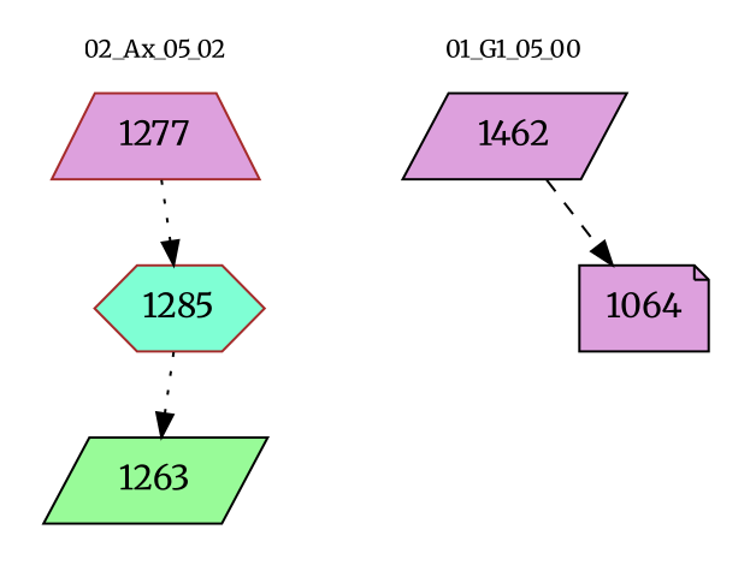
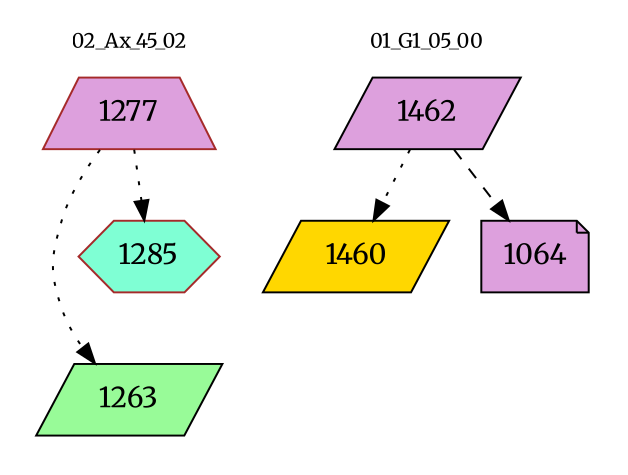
  digraph {
    fontname=Merriweather
    node [color=black fillcolor=plum fontname=Merriweather shape=parallelogram style=filled]
    edge [color=black fontname=Merriweather style=dotted]
    n1 [color=brown label=1277 shape=trapezium]
    n2 [fillcolor=palegreen label=1263]
    n3 [color=brown fillcolor=aquamarine label=1285 shape=hexagon]
    n4 [label=1462]
+   n5 [fillcolor=gold label=1460]
    n6 [label=1064 shape=note]
    subgraph cluster_1 {
      color=white
      fontsize=10
-     label="02_Ax_05_02"
+     label="02_Ax_45_02"
      n1
      n2
      n3
    }
    subgraph cluster_2 {
      color=white
      fontsize=10
      label="01_G1_05_00"
      n4
+     n5
      n6
    }
-   n3 -> n2
+   n1 -> n2
    n1 -> n3
+   n4 -> n5
    n4 -> n6 [style=dashed]
  }
